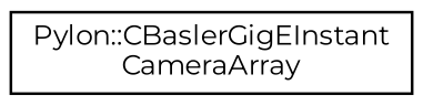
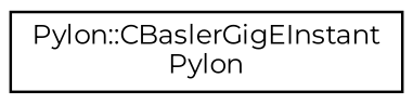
  digraph {
    rankdir=LR
    fontname=Montserrat
-   n1 [color=black fillcolor=white fontname=Montserrat fontsize=10 height=0.2 label="Pylon::CBaslerGigEInstant\lCameraArray" shape=record style=filled width=0.4]
+   n1 [color=black fillcolor=white fontname=Montserrat fontsize=10 height=0.2 label="Pylon::CBaslerGigEInstant\lPylon" shape=record style=filled width=0.4]
  }
